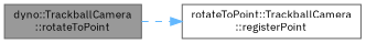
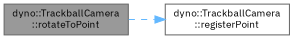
  digraph {
    rankdir=LR
    fontname="IBM Plex Sans"
    node [fontname="IBM Plex Sans" fontsize=10 shape=box style=filled]
    n1 [color=gray40 fillcolor=grey60 fontcolor=black height=0.2 label="dyno::TrackballCamera\l::rotateToPoint" width=0.4]
-   n2 [color=grey40 fillcolor=white height=0.2 label="rotateToPoint::TrackballCamera\l::registerPoint" width=0.4]
+   n2 [color=grey40 fillcolor=white height=0.2 label="dyno::TrackballCamera\l::registerPoint" width=0.4]
    n1 -> n2 [color=steelblue1 fontname="IBM Plex Sans" fontsize=10 labelfontname=Helvetica labelfontsize=10 style=dashed]
  }
